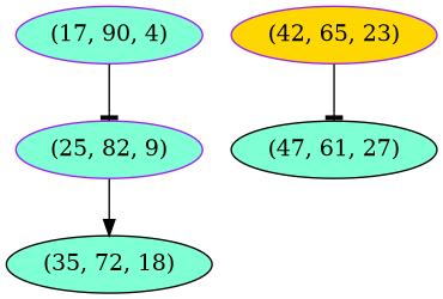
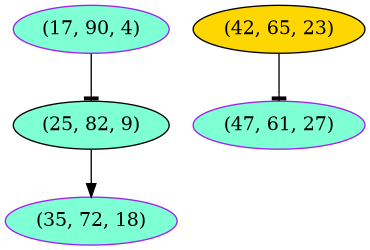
  digraph {
    node [color=purple fillcolor=aquamarine style=filled]
    edge [arrowhead=tee]
    "(17, 90, 4)"
-   "(25, 82, 9)"
-   "(35, 72, 18)" [color=black]
-   "(42, 65, 23)" [fillcolor=gold]
-   "(47, 61, 27)" [color=black]
+   "(25, 82, 9)" [color=black]
+   "(35, 72, 18)"
+   "(42, 65, 23)" [color=black fillcolor=gold]
+   "(47, 61, 27)"
    "(17, 90, 4)" -> "(25, 82, 9)"
    "(25, 82, 9)" -> "(35, 72, 18)" [arrowhead=normal]
    "(42, 65, 23)" -> "(47, 61, 27)"
  }
